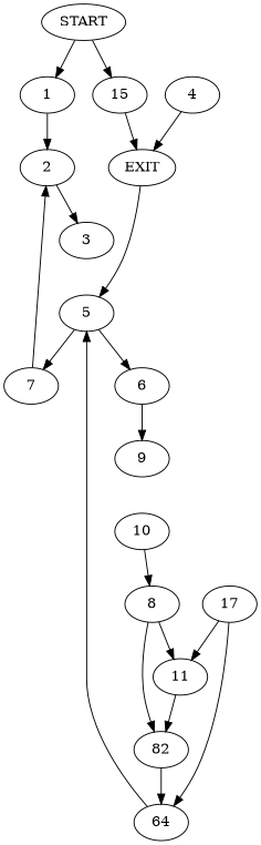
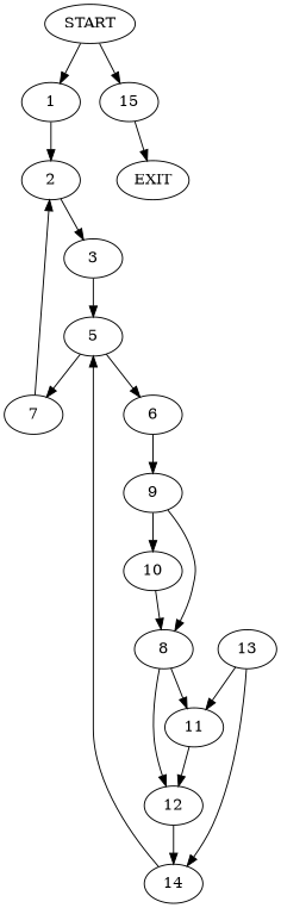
  digraph {
    n1 [label=START]
    1
    15
    2
    n5 [label=EXIT]
    3
    5
-   4
    6
    7
    9
    8
    11
-   12 [label=82]
+   12
    10
-   14 [label=64]
-   13 [label=17]
+   14
+   13
    n1 -> 1
    n1 -> 15
    1 -> 2
    15 -> n5
    2 -> 3
-   n5 -> 5
+   3 -> 5
    5 -> 6
    5 -> 7
-   4 -> n5
    6 -> 9
    7 -> 2
+   9 -> 8
+   9 -> 10
    8 -> 11
    8 -> 12
    11 -> 12
    12 -> 14
    10 -> 8
    14 -> 5
    13 -> 11
    13 -> 14
  }
